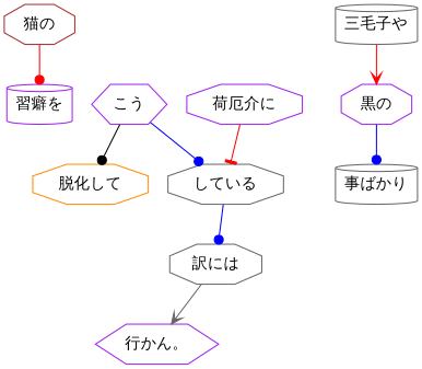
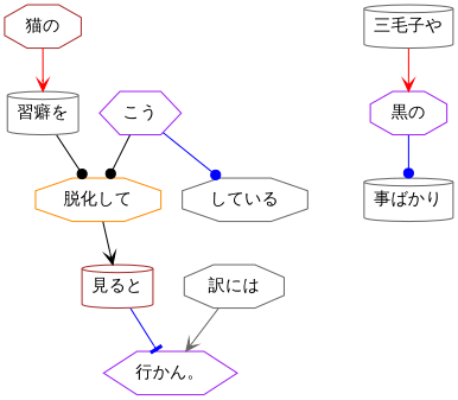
  digraph {
    fontname=Merriweather
    node [color=gray40 fontname=Merriweather shape=octagon]
    edge [arrowhead=dot color=blue fontname=Merriweather]
    n1 [color=purple label="こう" shape=hexagon]
    n2 [color=darkorange label="脱化して"]
    n3 [label="している"]
+   n4 [color=brown label="見ると" shape=cylinder]
    n5 [color=brown label="猫の"]
-   n6 [color=purple label="習癖を" shape=cylinder]
+   n6 [label="習癖を" shape=cylinder]
    n7 [color=purple label="行かん。" shape=hexagon]
    n8 [label="三毛子や" shape=cylinder]
    n9 [color=purple label="黒の"]
    n10 [label="事ばかり" shape=cylinder]
    n11 [label="訳には"]
-   n12 [color=purple label="荷厄介に"]
    n1 -> n2 [color=black]
    n1 -> n3
-   n3 -> n11
-   n5 -> n6 [color=red]
+   n2 -> n4 [arrowhead=vee color=black]
+   n4 -> n7 [arrowhead=tee]
+   n5 -> n6 [arrowhead=vee color=red]
+   n6 -> n2 [color=black]
    n8 -> n9 [arrowhead=vee color=red]
    n9 -> n10
    n11 -> n7 [arrowhead=vee color=gray40]
-   n12 -> n3 [arrowhead=tee color=red]
  }
